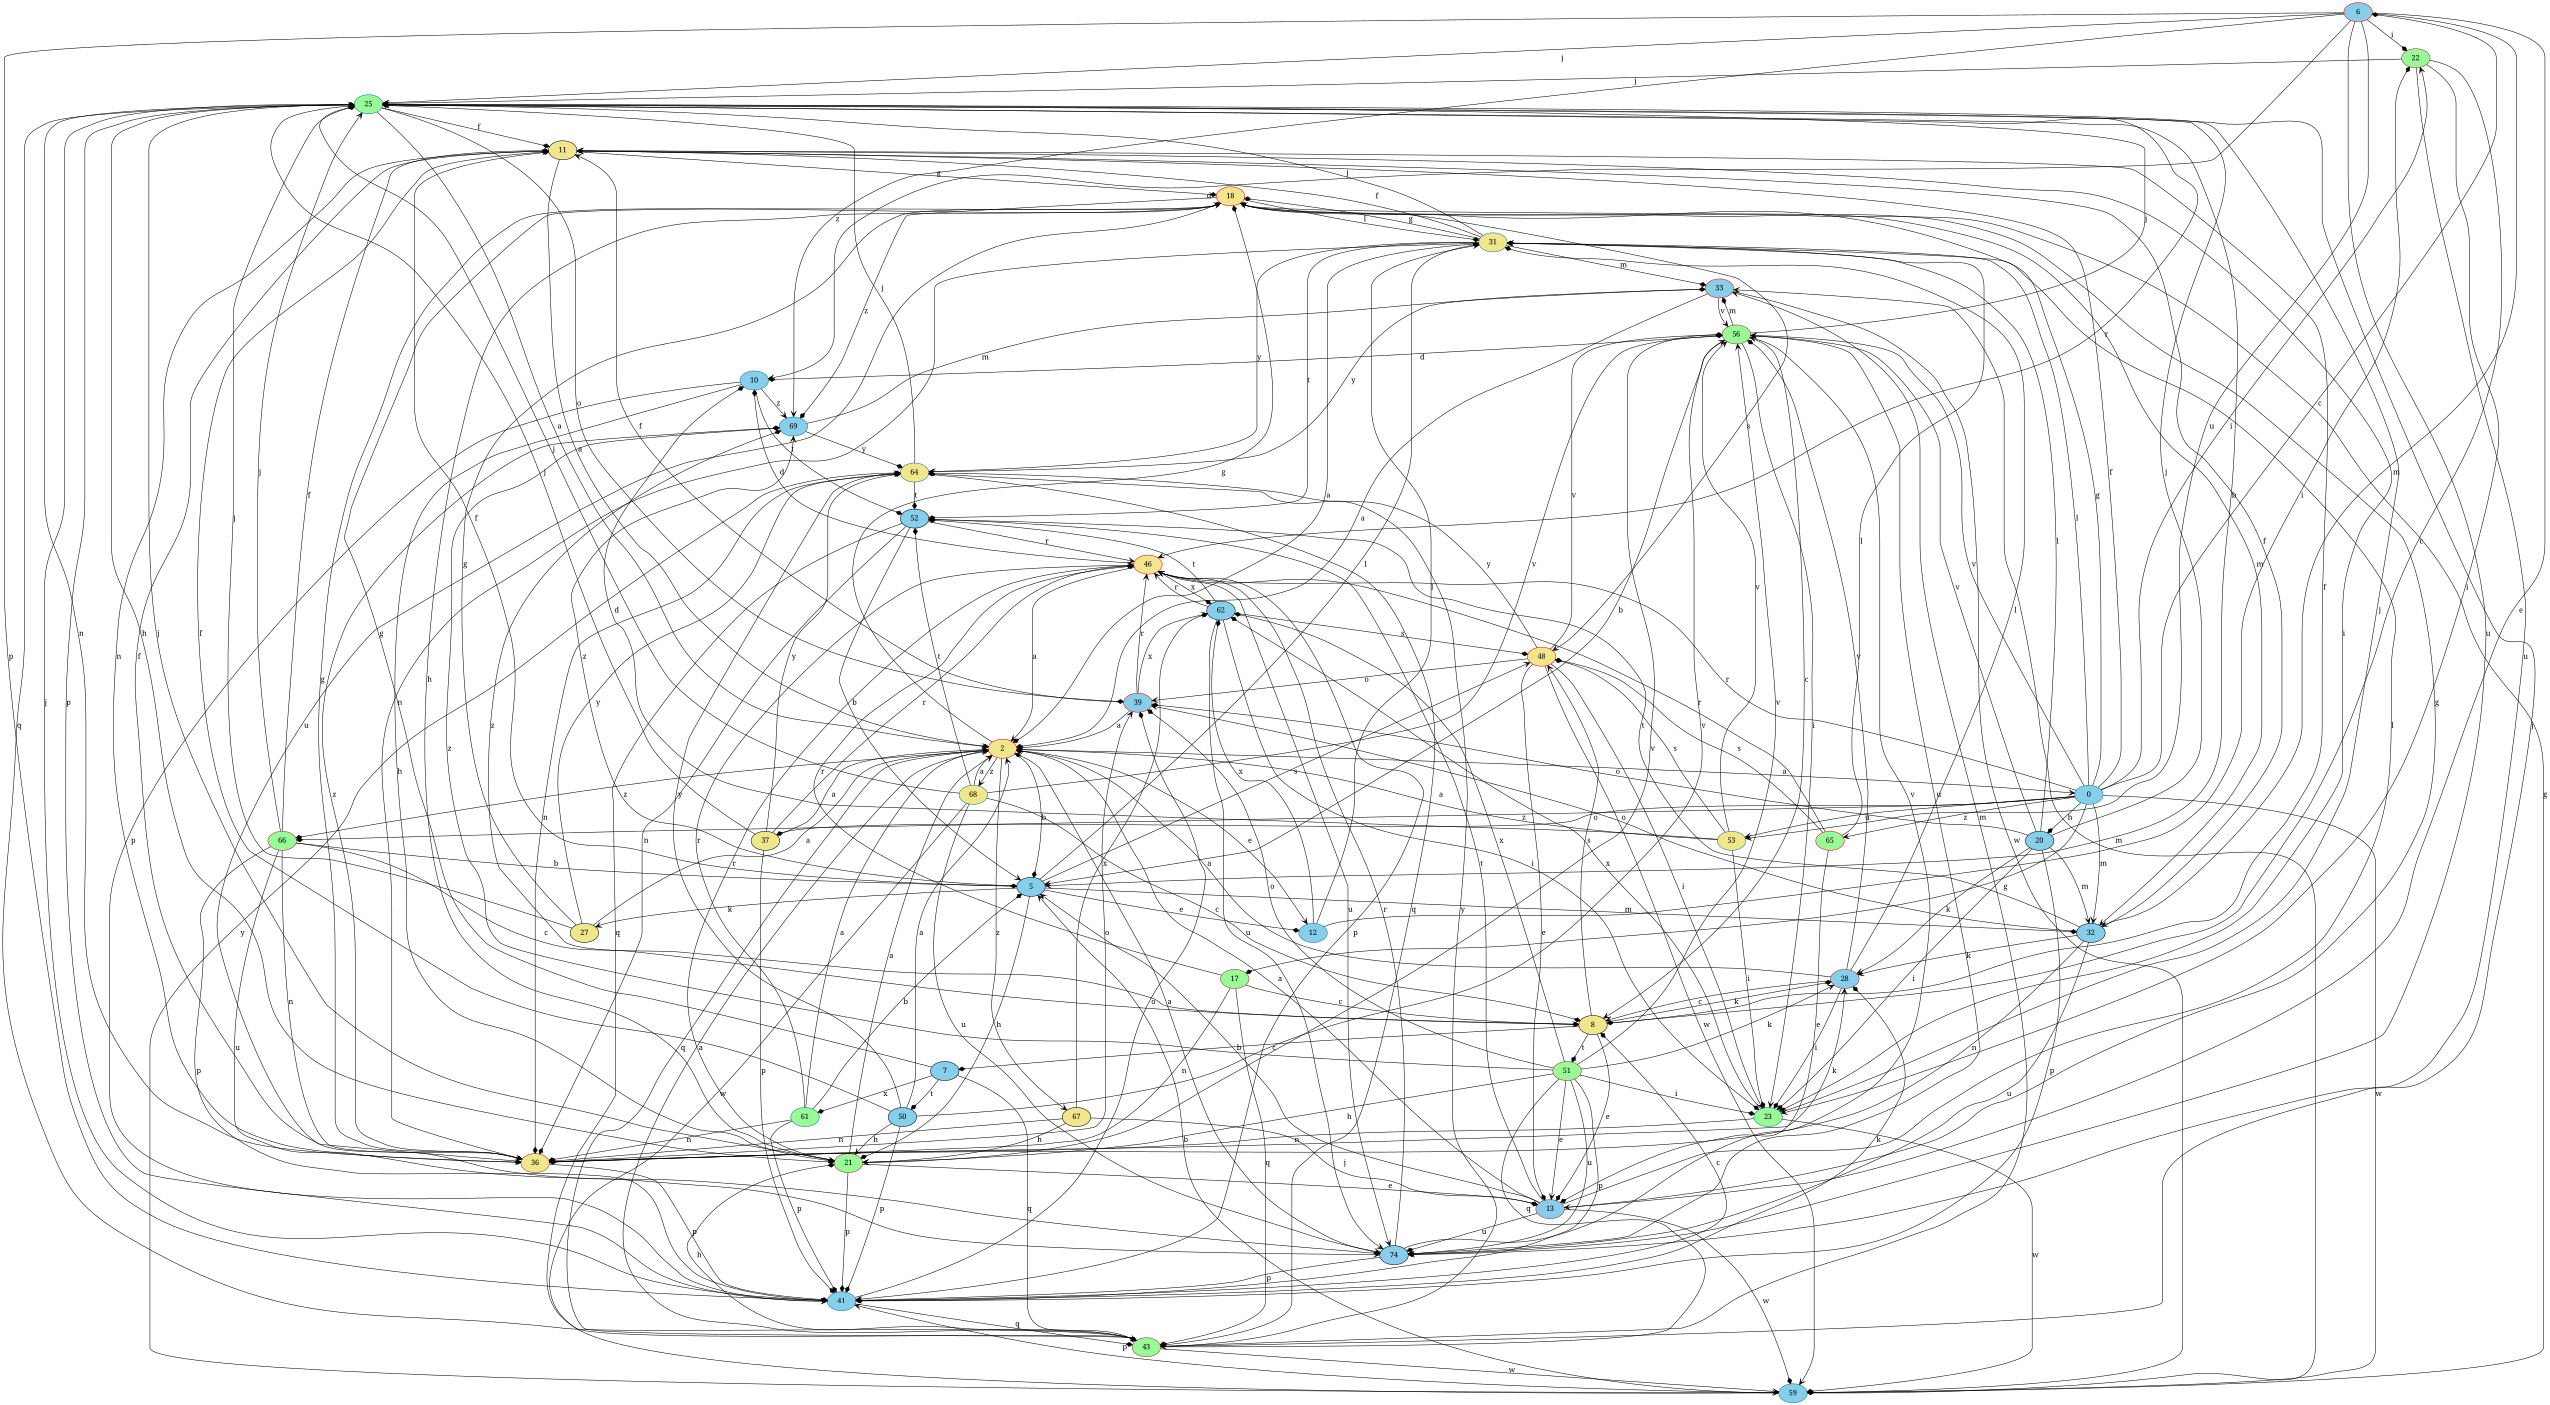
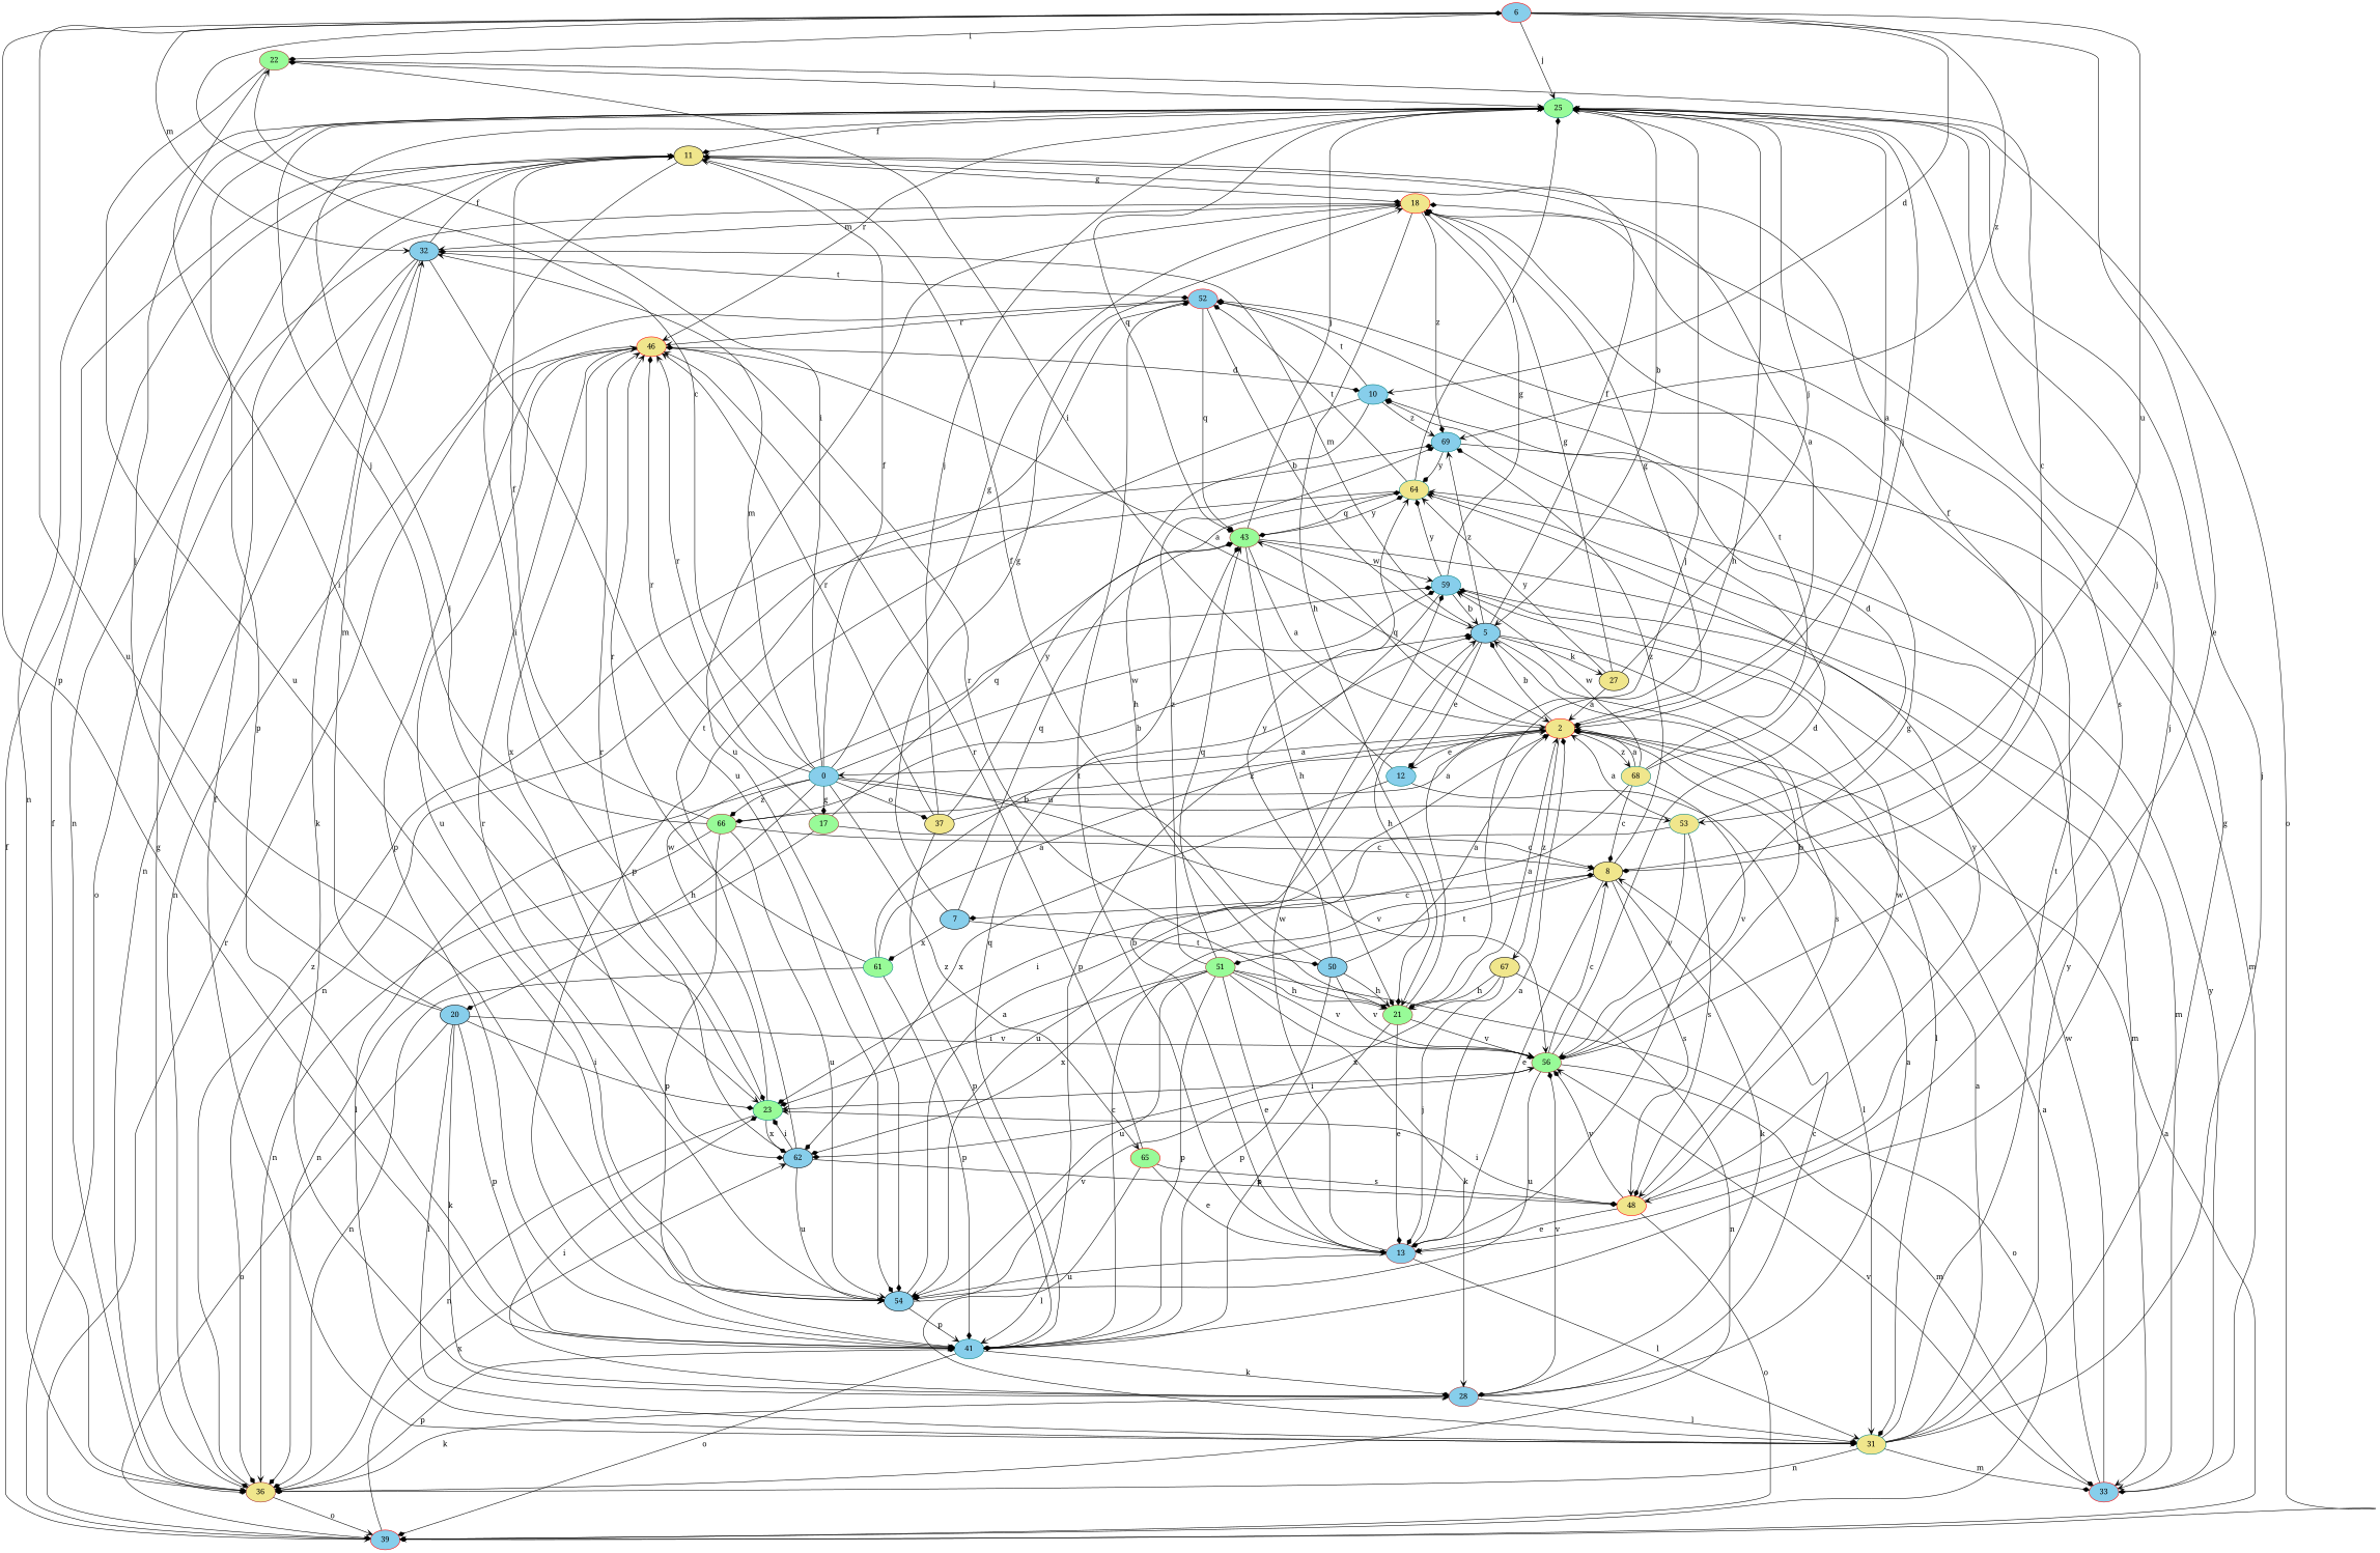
  strict digraph {
    fontname="Noto Serif"
    node [color=teal fillcolor=skyblue fontname="Noto Serif" style=filled]
    edge [arrowhead=diamond fontname="Noto Serif"]
    6 [color=red]
    0
    n3 [color=black fillcolor=khaki label=11]
    17 [color=brown fillcolor=palegreen]
    18 [color=red fillcolor=khaki]
    20 [color=black]
    22 [color=brown fillcolor=palegreen]
    31 [fillcolor=khaki]
    32 [color=black]
    37 [color=black fillcolor=khaki]
    46 [color=red fillcolor=khaki]
    53 [fillcolor=khaki]
    56 [color=brown fillcolor=palegreen]
    59
    65 [color=red fillcolor=palegreen]
    66 [color=brown fillcolor=palegreen]
    69
    10
    13 [color=brown]
    25 [fillcolor=palegreen]
    41
-   54 [color=black label=74]
+   54 [color=black]
    2 [color=red fillcolor=khaki]
    23 [fillcolor=palegreen]
    36 [color=brown fillcolor=khaki]
    43 [color=brown fillcolor=palegreen]
    8 [color=black fillcolor=khaki]
    21 [color=brown fillcolor=palegreen]
    48 [color=red fillcolor=khaki]
    28 [color=brown]
    39 [color=red]
    64 [fillcolor=khaki]
-   52 [color=black]
+   52 [color=red]
    33 [color=red]
    62 [color=black]
    5 [color=black]
    12
    67 [color=black fillcolor=khaki]
    68 [fillcolor=khaki]
    27 [color=black fillcolor=khaki]
    7 [color=black]
    50 [color=black]
    61 [fillcolor=palegreen]
    51 [color=brown fillcolor=palegreen]
    6 -> 22 [label=i]
    6 -> 32 [arrowhead=vee label=m]
    6 -> 53 [arrowhead=vee label=u]
    6 -> 69 [arrowhead=vee label=z]
    6 -> 10 [arrowhead=vee label=d]
    6 -> 13 [arrowhead=vee label=e]
    6 -> 25 [arrowhead=vee label=j]
    6 -> 41 [label=p]
    6 -> 54 [label=u]
    0 -> 6 [label=c]
    0 -> n3 [arrowhead=vee label=f]
    0 -> 17 [label=g]
    0 -> 18 [arrowhead=vee label=g]
    0 -> 20 [label=h]
    0 -> 22 [arrowhead=vee label=i]
    0 -> 31 [label=l]
    0 -> 32 [arrowhead=vee label=m]
    0 -> 37 [label=o]
    0 -> 46 [arrowhead=vee label=r]
    0 -> 53 [arrowhead=vee label=u]
    0 -> 56 [arrowhead=vee label=v]
    0 -> 59 [label=w]
    0 -> 65 [arrowhead=vee label=z]
    0 -> 66 [label=z]
    n3 -> 18 [label=g]
    n3 -> 2 [label=a]
    n3 -> 23 [label=i]
    n3 -> 36 [label=n]
    17 -> 46 [label=r]
    17 -> 36 [label=n]
    17 -> 43 [label=q]
    17 -> 8 [label=c]
-   18 -> 31 [label=l]
    18 -> 32 [arrowhead=vee label=m]
    18 -> 69 [label=z]
    18 -> 54 [label=u]
    18 -> 21 [arrowhead=vee label=h]
    18 -> 48 [arrowhead=vee label=s]
    20 -> 31 [arrowhead=vee label=l]
    20 -> 32 [arrowhead=vee label=m]
    20 -> 56 [arrowhead=vee label=v]
    20 -> 25 [arrowhead=vee label=j]
    20 -> 41 [label=p]
    20 -> 23 [label=i]
    20 -> 28 [arrowhead=vee label=k]
    20 -> 39 [label=o]
    22 -> 25 [arrowhead=vee label=j]
    22 -> 54 [arrowhead=vee label=u]
    22 -> 23 [arrowhead=vee label=i]
    22 -> 8 [label=c]
    31 -> n3 [label=f]
    31 -> 18 [label=g]
    31 -> 25 [arrowhead=vee label=j]
    31 -> 2 [label=a]
    31 -> 36 [label=n]
    31 -> 64 [arrowhead=vee label=y]
    31 -> 52 [label=t]
    31 -> 33 [label=m]
    32 -> n3 [arrowhead=vee label=f]
    32 -> 54 [label=u]
    32 -> 36 [label=n]
    32 -> 28 [arrowhead=vee label=k]
    32 -> 39 [arrowhead=vee label=o]
    32 -> 52 [label=t]
    37 -> 46 [arrowhead=vee label=r]
    37 -> 25 [label=j]
    37 -> 41 [label=p]
    37 -> 2 [arrowhead=vee label=a]
    37 -> 64 [label=y]
    46 -> 10 [label=d]
    46 -> 41 [arrowhead=vee label=p]
    46 -> 54 [arrowhead=vee label=u]
    46 -> 2 [arrowhead=vee label=a]
    46 -> 62 [label=x]
    53 -> 56 [arrowhead=vee label=v]
    53 -> 10 [label=d]
    53 -> 2 [arrowhead=vee label=a]
    53 -> 23 [label=i]
    53 -> 48 [label=s]
    56 -> 10 [label=d]
    56 -> 25 [arrowhead=vee label=j]
    56 -> 54 [arrowhead=vee label=u]
    56 -> 23 [arrowhead=vee label=i]
    56 -> 8 [arrowhead=vee label=c]
    56 -> 33 [label=m]
    56 -> 5 [arrowhead=vee label=b]
    59 -> 18 [label=g]
    59 -> 41 [arrowhead=vee label=p]
    59 -> 64 [label=y]
    59 -> 33 [arrowhead=vee label=m]
    59 -> 5 [arrowhead=vee label=b]
    65 -> 31 [label=l]
    65 -> 46 [arrowhead=vee label=r]
    65 -> 13 [label=e]
    65 -> 48 [label=s]
    66 -> n3 [label=f]
    66 -> 25 [arrowhead=vee label=j]
    66 -> 41 [label=p]
    66 -> 54 [arrowhead=vee label=u]
    66 -> 36 [arrowhead=vee label=n]
    66 -> 8 [arrowhead=vee label=c]
    66 -> 5 [label=b]
    69 -> 64 [label=y]
    69 -> 33 [label=m]
    10 -> 69 [arrowhead=vee label=z]
    10 -> 41 [arrowhead=vee label=p]
    10 -> 21 [label=h]
    10 -> 52 [label=t]
    13 -> 18 [arrowhead=vee label=g]
    13 -> 31 [arrowhead=vee label=l]
    13 -> 59 [label=w]
    13 -> 54 [label=u]
    13 -> 2 [label=a]
    13 -> 52 [arrowhead=vee label=t]
    13 -> 5 [arrowhead=vee label=b]
    25 -> n3 [label=f]
    25 -> 46 [arrowhead=vee label=r]
    25 -> 41 [arrowhead=vee label=p]
    25 -> 2 [arrowhead=vee label=a]
    25 -> 36 [arrowhead=vee label=n]
    25 -> 43 [label=q]
    25 -> 21 [label=h]
    25 -> 39 [label=o]
    25 -> 5 [arrowhead=vee label=b]
    41 -> 25 [label=j]
    41 -> 43 [label=q]
    41 -> 8 [label=c]
    41 -> 28 [label=k]
    41 -> 39 [label=o]
    54 -> 46 [arrowhead=vee label=r]
    54 -> 56 [arrowhead=vee label=v]
    54 -> 41 [arrowhead=vee label=p]
    54 -> 2 [label=a]
    2 -> 0 [arrowhead=vee label=a]
    2 -> 18 [label=g]
    2 -> 66 [label=z]
    2 -> 43 [arrowhead=vee label=q]
    2 -> 5 [label=b]
    2 -> 12 [arrowhead=vee label=e]
    2 -> 67 [arrowhead=vee label=z]
    2 -> 68 [arrowhead=vee label=z]
    23 -> 59 [label=w]
    23 -> 25 [label=j]
    23 -> 36 [label=n]
    23 -> 62 [label=x]
    36 -> n3 [label=f]
    36 -> 18 [arrowhead=vee label=g]
    36 -> 69 [label=z]
    36 -> 41 [label=p]
    36 -> 28 [arrowhead=vee label=k]
    36 -> 39 [arrowhead=vee label=o]
    43 -> 59 [arrowhead=vee label=w]
    43 -> 25 [label=j]
    43 -> 2 [arrowhead=vee label=a]
    43 -> 21 [label=h]
    43 -> 64 [label=y]
    43 -> 33 [arrowhead=vee label=m]
    8 -> n3 [arrowhead=vee label=f]
    8 -> 69 [label=z]
    8 -> 13 [label=e]
    8 -> 48 [arrowhead=vee label=s]
    8 -> 28 [label=k]
    8 -> 7 [label=c]
    8 -> 51 [label=t]
    21 -> 46 [label=r]
    21 -> 56 [label=v]
    21 -> 13 [label=e]
    21 -> 25 [arrowhead=vee label=j]
    21 -> 41 [label=p]
    21 -> 2 [arrowhead=vee label=a]
    48 -> 56 [label=v]
    48 -> 59 [arrowhead=vee label=w]
    48 -> 13 [label=e]
    48 -> 23 [arrowhead=vee label=i]
    48 -> 39 [arrowhead=vee label=o]
    48 -> 64 [arrowhead=vee label=y]
    28 -> 31 [label=l]
    28 -> 56 [label=v]
    28 -> 2 [arrowhead=vee label=a]
    28 -> 23 [label=i]
    28 -> 8 [arrowhead=vee label=c]
    39 -> n3 [arrowhead=vee label=f]
    39 -> 46 [arrowhead=vee label=r]
    39 -> 2 [label=a]
    39 -> 62 [arrowhead=vee label=x]
    64 -> 25 [label=j]
    64 -> 36 [label=n]
    64 -> 43 [label=q]
    64 -> 52 [label=t]
    52 -> 46 [arrowhead=vee label=r]
    52 -> 36 [label=n]
    52 -> 43 [label=q]
    52 -> 5 [arrowhead=vee label=b]
    33 -> 56 [arrowhead=vee label=v]
    33 -> 59 [label=w]
    33 -> 2 [label=a]
    33 -> 64 [arrowhead=vee label=y]
    62 -> 46 [arrowhead=vee label=r]
    62 -> 54 [arrowhead=vee label=u]
    62 -> 23 [label=i]
    62 -> 48 [label=s]
    62 -> 52 [label=t]
    5 -> n3 [label=f]
    5 -> 31 [label=l]
    5 -> 32 [label=m]
    5 -> 69 [arrowhead=vee label=z]
    5 -> 21 [label=h]
    5 -> 48 [arrowhead=vee label=s]
    5 -> 12 [label=e]
    5 -> 27 [arrowhead=vee label=k]
    12 -> 22 [label=i]
    12 -> 31 [arrowhead=vee label=l]
    12 -> 62 [label=x]
    67 -> 13 [label=j]
    67 -> 36 [label=n]
    67 -> 21 [arrowhead=vee label=h]
    67 -> 62 [label=x]
    68 -> 56 [label=v]
    68 -> 59 [arrowhead=vee label=w]
    68 -> 25 [label=j]
    68 -> 54 [arrowhead=vee label=u]
    68 -> 2 [arrowhead=vee label=a]
    68 -> 8 [label=c]
    68 -> 52 [label=t]
    27 -> 18 [label=g]
    27 -> 25 [label=j]
    27 -> 2 [arrowhead=vee label=a]
    27 -> 64 [arrowhead=vee label=y]
    7 -> 18 [arrowhead=vee label=g]
    7 -> 43 [label=q]
    7 -> 50 [label=t]
    7 -> 61 [label=x]
    50 -> n3 [arrowhead=vee label=f]
    50 -> 56 [arrowhead=vee label=v]
    50 -> 41 [label=p]
    50 -> 2 [arrowhead=vee label=a]
    50 -> 21 [arrowhead=vee label=h]
    50 -> 64 [arrowhead=vee label=y]
    61 -> 46 [arrowhead=vee label=r]
    61 -> 41 [label=p]
    61 -> 2 [arrowhead=vee label=a]
    61 -> 36 [label=n]
    61 -> 5 [label=b]
    51 -> 56 [arrowhead=vee label=v]
    51 -> 69 [label=z]
    51 -> 13 [arrowhead=vee label=e]
    51 -> 41 [label=p]
    51 -> 54 [label=u]
    51 -> 23 [label=i]
    51 -> 43 [arrowhead=vee label=q]
    51 -> 21 [arrowhead=vee label=h]
    51 -> 28 [arrowhead=vee label=k]
    51 -> 39 [label=o]
    51 -> 62 [label=x]
  }
